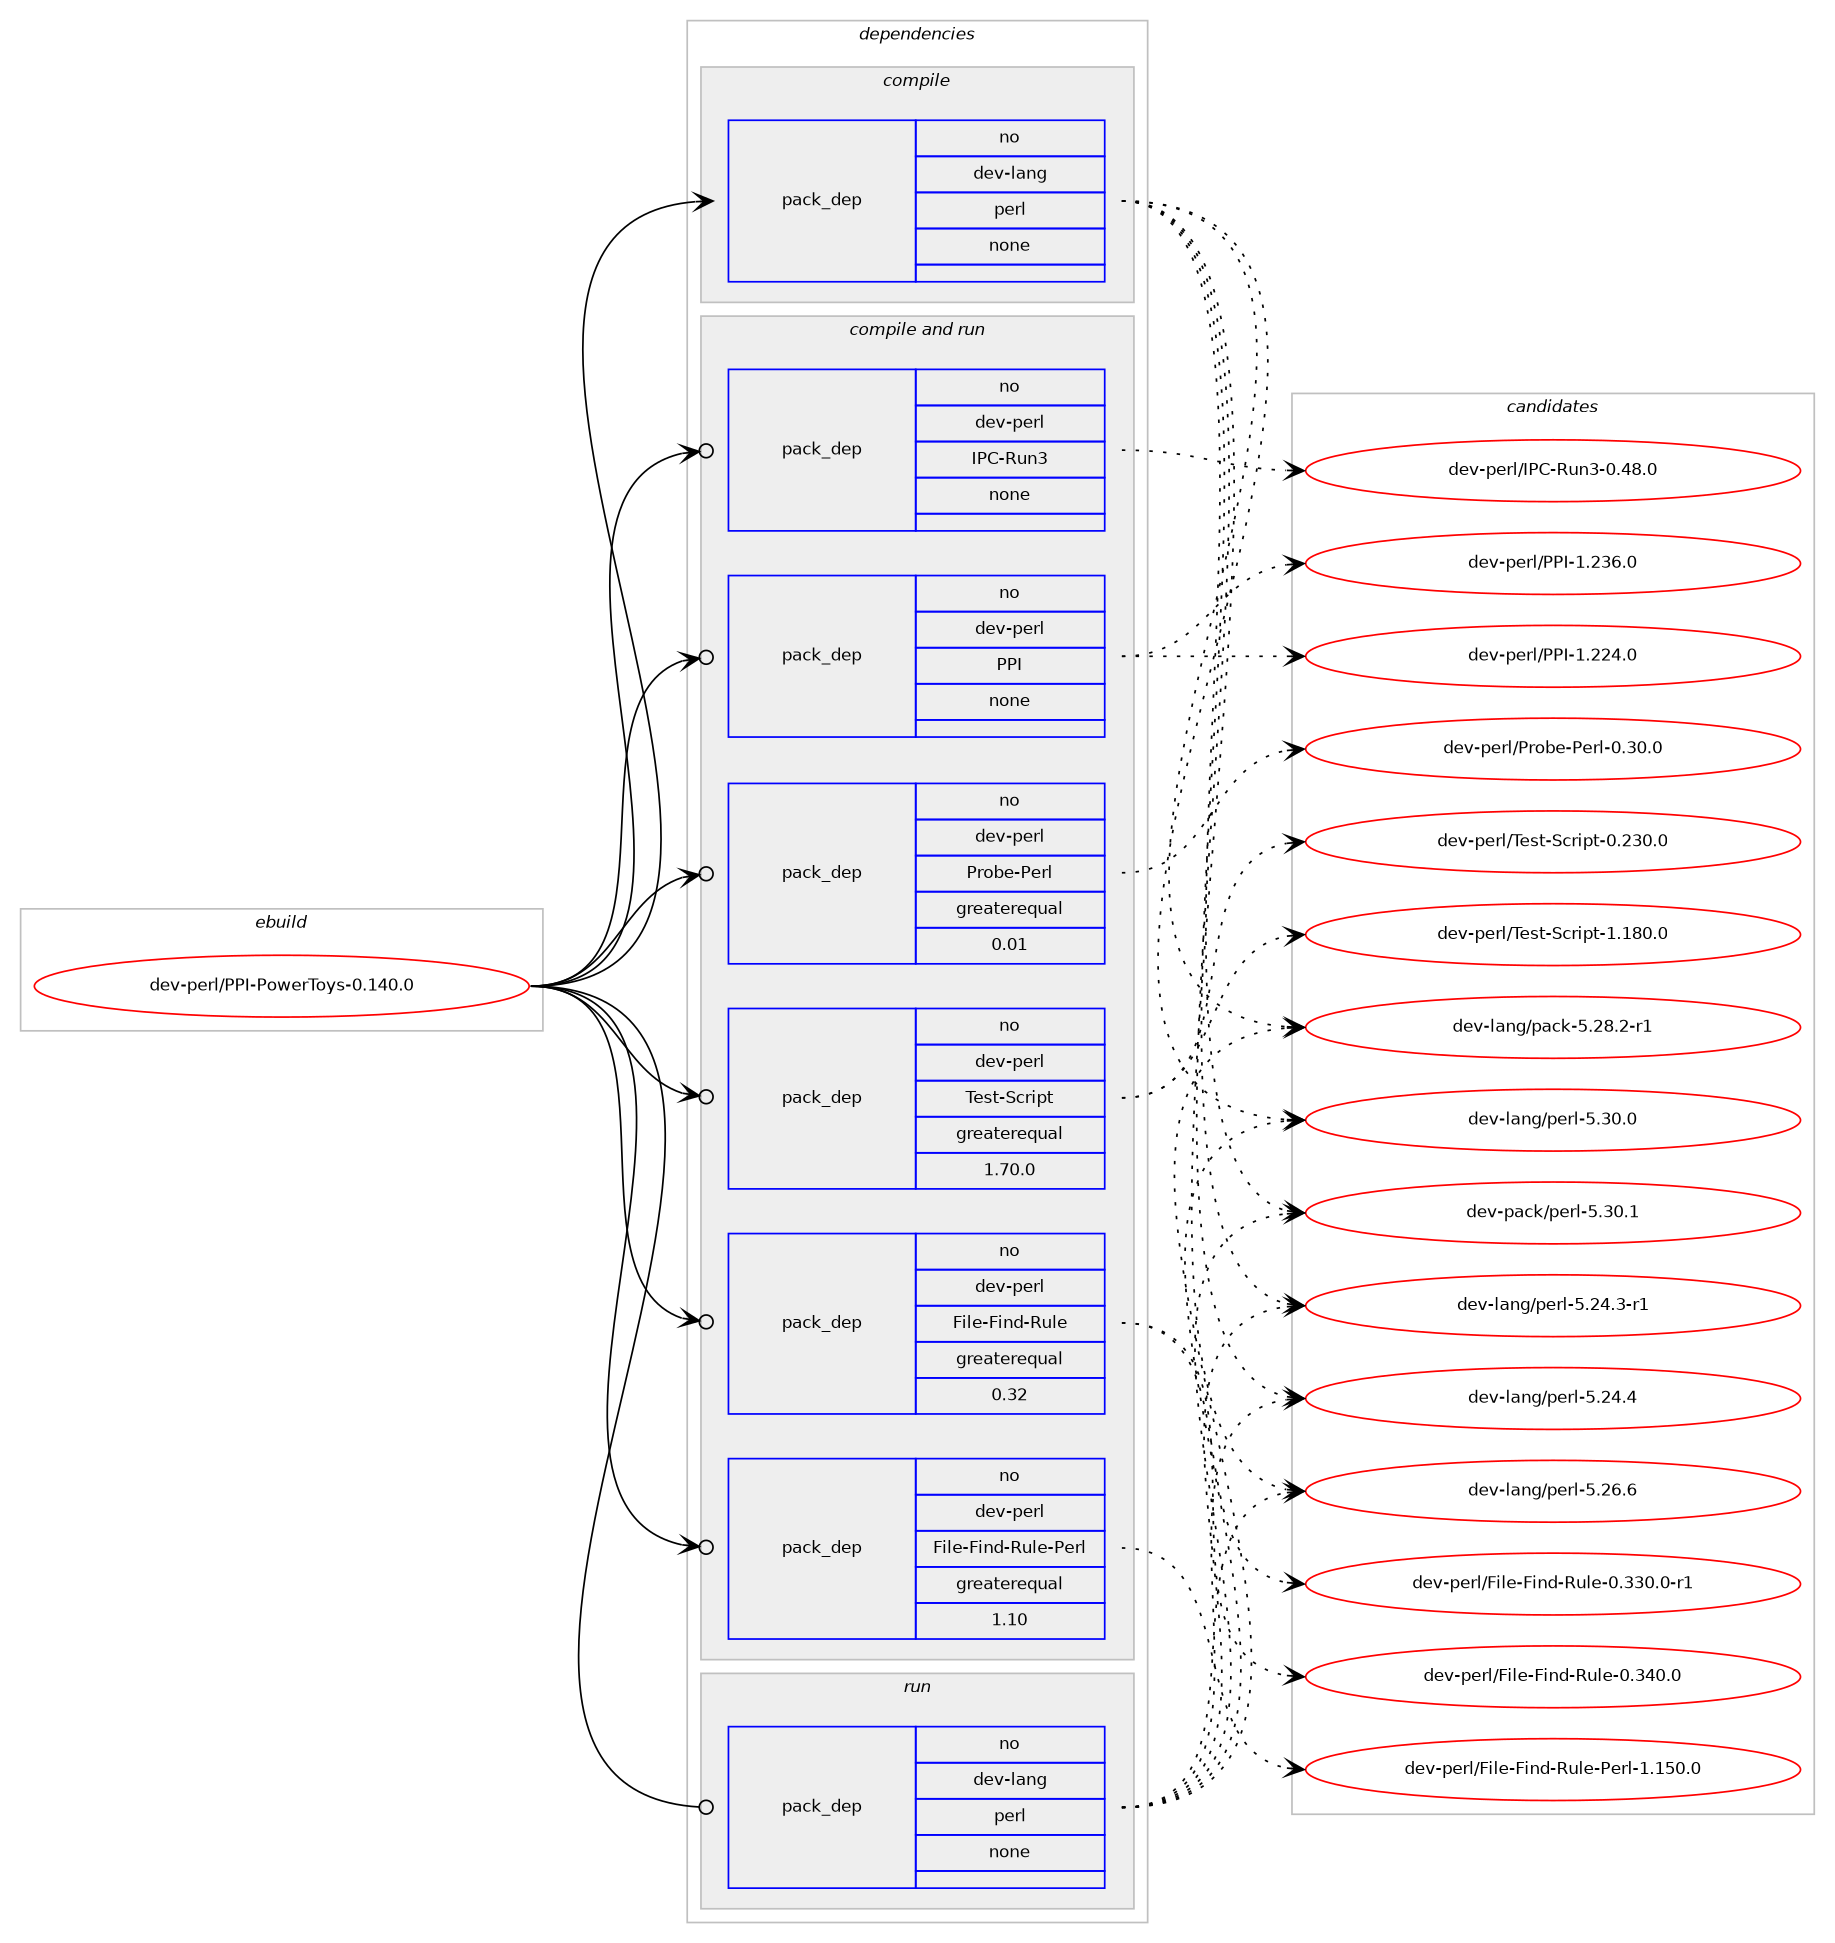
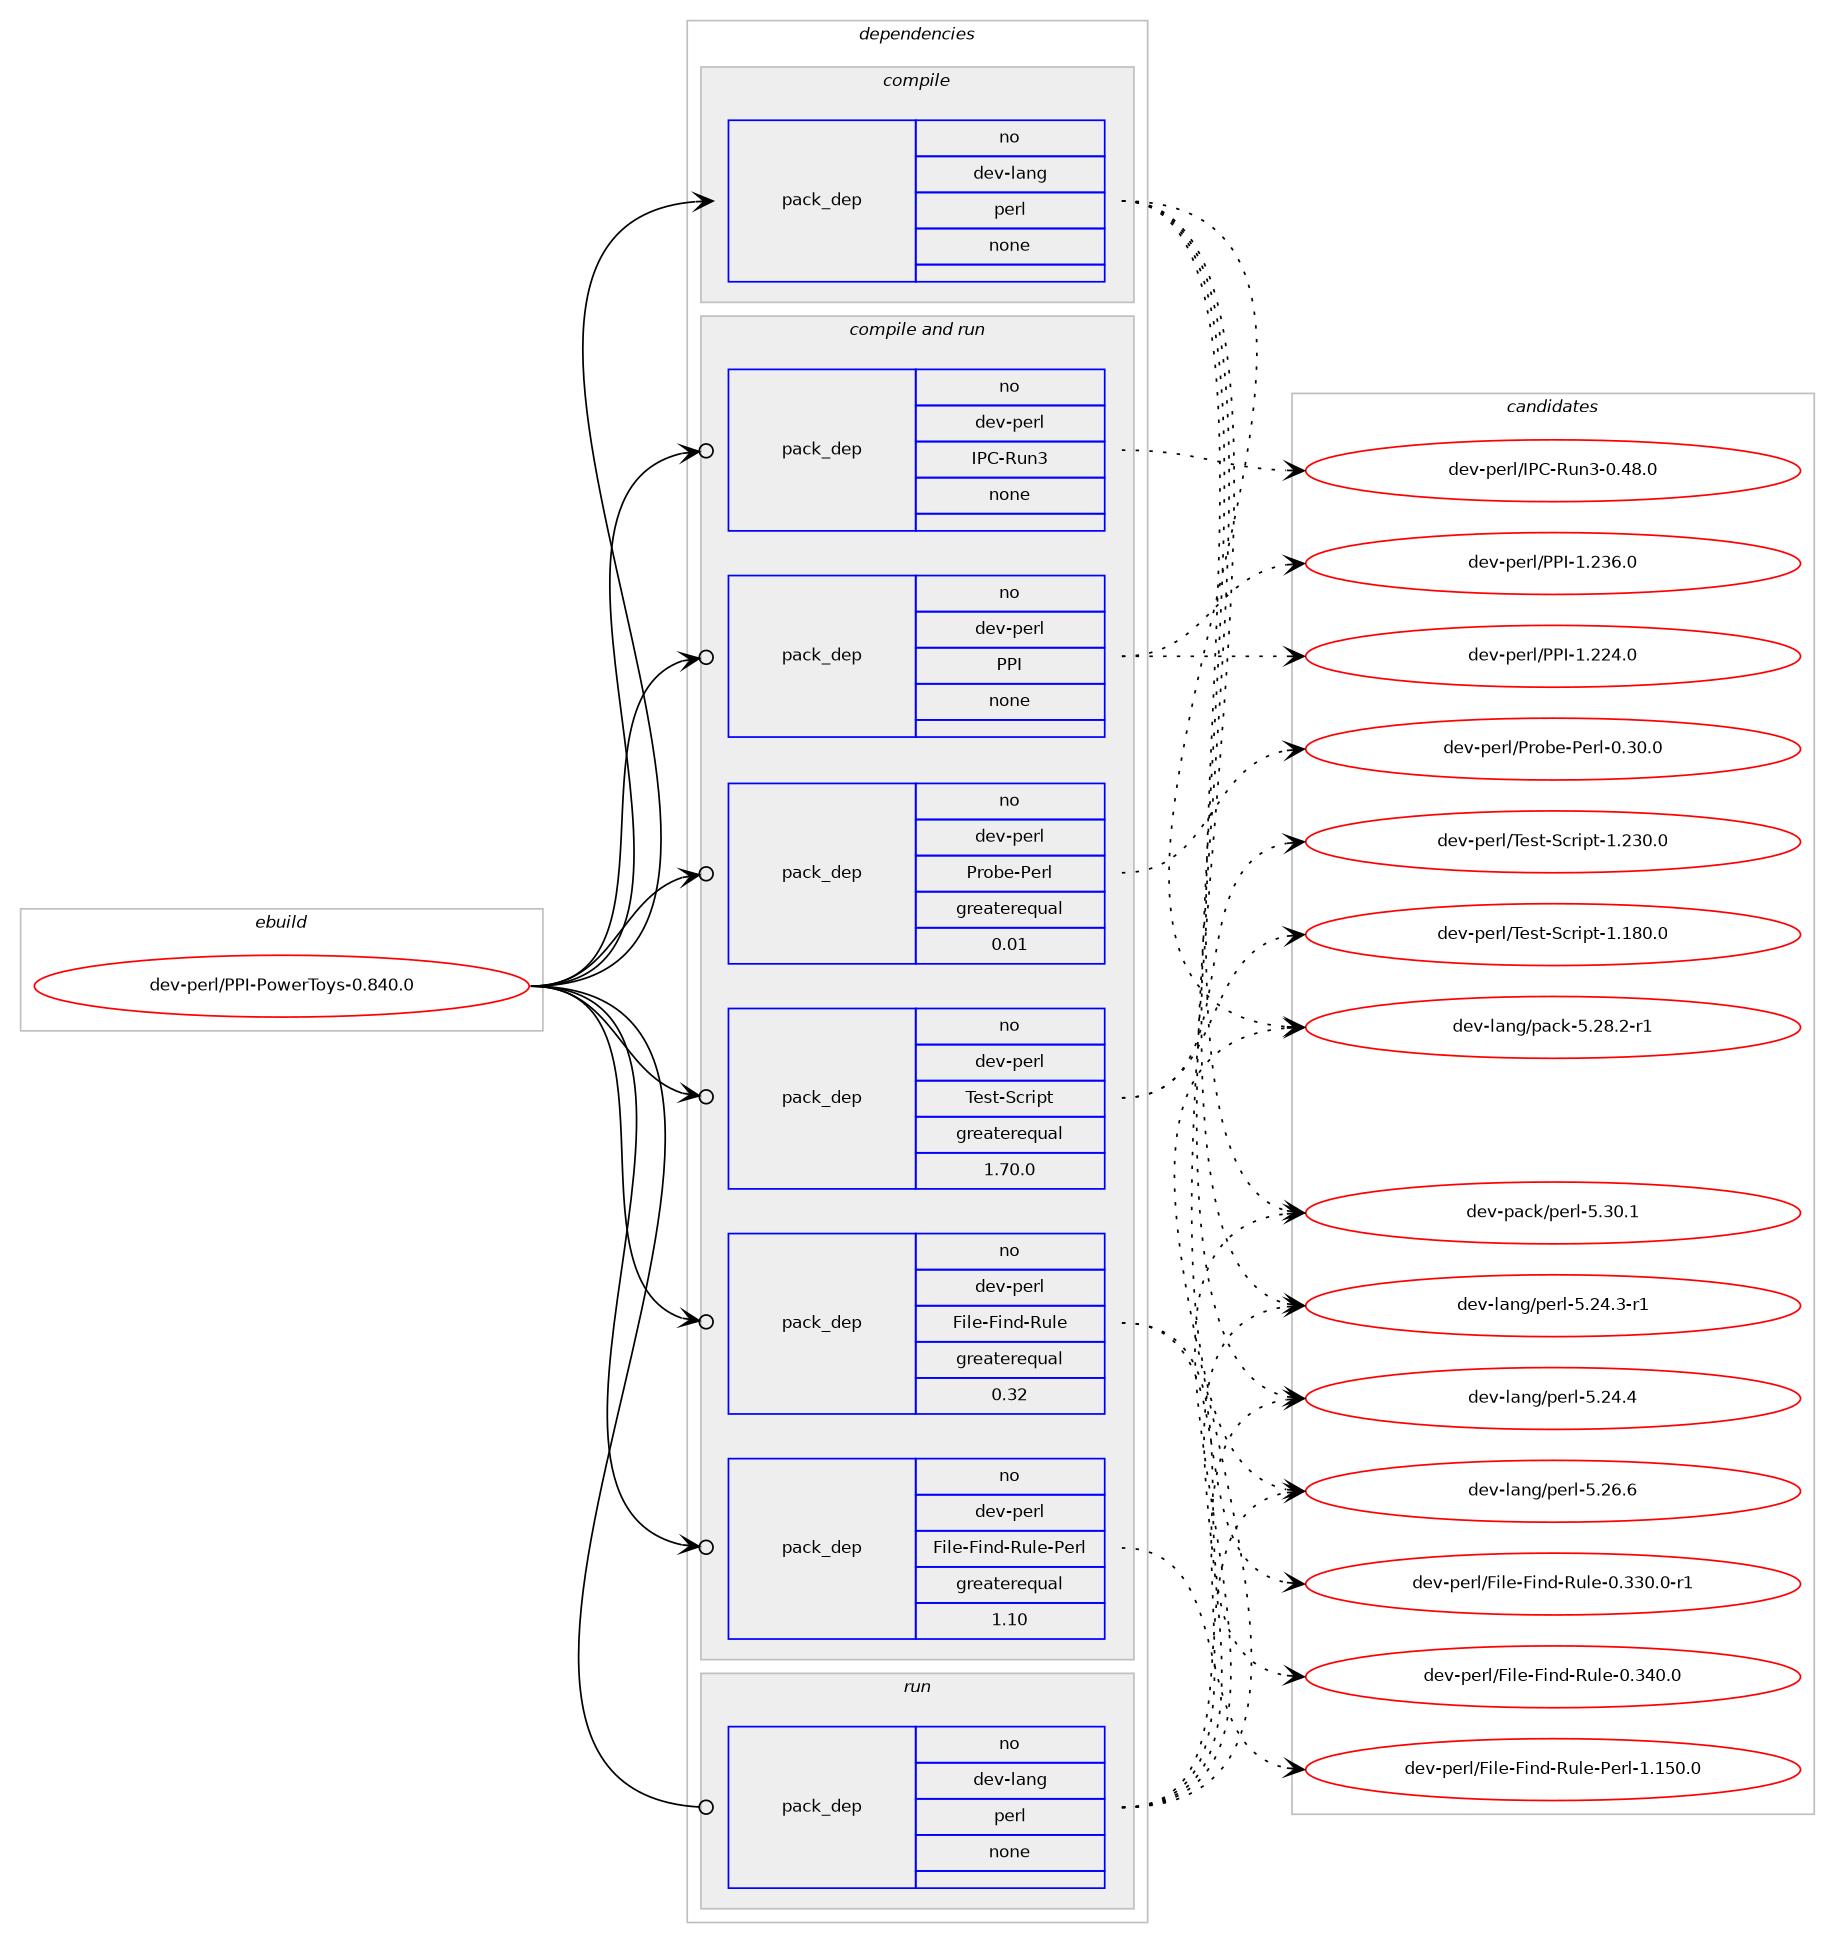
  digraph {
    compound=true
    concentrate=true
    fontname=Helvetica
    fontsize=10
    newrank=true
    rankdir=LR
    ranksep=1.5
    node [color=red fontname=Helvetica fontsize=10]
    edge [arrowhead=vee headport=w style=dotted tailport=e weight=100]
-   n1 [label="dev-perl/PPI-PowerToys-0.140.0" width=4]
+   n1 [label="dev-perl/PPI-PowerToys-0.840.0" width=4]
    n2 [color=blue label=<<TABLE BORDER="0" CELLBORDER="1" CELLSPACING="0" CELLPADDING="4" WIDTH="220"><TR><TD ROWSPAN="6" CELLPADDING="30">pack_dep</TD></TR><TR><TD WIDTH="110">no</TD></TR><TR><TD>dev-lang</TD></TR><TR><TD>perl</TD></TR><TR><TD>none</TD></TR><TR><TD></TD></TR></TABLE>> shape=none]
    n3 [color=blue label=<<TABLE BORDER="0" CELLBORDER="1" CELLSPACING="0" CELLPADDING="4" WIDTH="220"><TR><TD ROWSPAN="6" CELLPADDING="30">pack_dep</TD></TR><TR><TD WIDTH="110">no</TD></TR><TR><TD>dev-perl</TD></TR><TR><TD>File-Find-Rule</TD></TR><TR><TD>greaterequal</TD></TR><TR><TD>0.32</TD></TR></TABLE>> shape=none]
    n4 [color=blue label=<<TABLE BORDER="0" CELLBORDER="1" CELLSPACING="0" CELLPADDING="4" WIDTH="220"><TR><TD ROWSPAN="6" CELLPADDING="30">pack_dep</TD></TR><TR><TD WIDTH="110">no</TD></TR><TR><TD>dev-perl</TD></TR><TR><TD>File-Find-Rule-Perl</TD></TR><TR><TD>greaterequal</TD></TR><TR><TD>1.10</TD></TR></TABLE>> shape=none]
    n5 [color=blue label=<<TABLE BORDER="0" CELLBORDER="1" CELLSPACING="0" CELLPADDING="4" WIDTH="220"><TR><TD ROWSPAN="6" CELLPADDING="30">pack_dep</TD></TR><TR><TD WIDTH="110">no</TD></TR><TR><TD>dev-perl</TD></TR><TR><TD>IPC-Run3</TD></TR><TR><TD>none</TD></TR><TR><TD></TD></TR></TABLE>> shape=none]
    n6 [color=blue label=<<TABLE BORDER="0" CELLBORDER="1" CELLSPACING="0" CELLPADDING="4" WIDTH="220"><TR><TD ROWSPAN="6" CELLPADDING="30">pack_dep</TD></TR><TR><TD WIDTH="110">no</TD></TR><TR><TD>dev-perl</TD></TR><TR><TD>PPI</TD></TR><TR><TD>none</TD></TR><TR><TD></TD></TR></TABLE>> shape=none]
    n7 [color=blue label=<<TABLE BORDER="0" CELLBORDER="1" CELLSPACING="0" CELLPADDING="4" WIDTH="220"><TR><TD ROWSPAN="6" CELLPADDING="30">pack_dep</TD></TR><TR><TD WIDTH="110">no</TD></TR><TR><TD>dev-perl</TD></TR><TR><TD>Probe-Perl</TD></TR><TR><TD>greaterequal</TD></TR><TR><TD>0.01</TD></TR></TABLE>> shape=none]
    n8 [color=blue label=<<TABLE BORDER="0" CELLBORDER="1" CELLSPACING="0" CELLPADDING="4" WIDTH="220"><TR><TD ROWSPAN="6" CELLPADDING="30">pack_dep</TD></TR><TR><TD WIDTH="110">no</TD></TR><TR><TD>dev-perl</TD></TR><TR><TD>Test-Script</TD></TR><TR><TD>greaterequal</TD></TR><TR><TD>1.70.0</TD></TR></TABLE>> shape=none]
    n9 [color=blue label=<<TABLE BORDER="0" CELLBORDER="1" CELLSPACING="0" CELLPADDING="4" WIDTH="220"><TR><TD ROWSPAN="6" CELLPADDING="30">pack_dep</TD></TR><TR><TD WIDTH="110">no</TD></TR><TR><TD>dev-lang</TD></TR><TR><TD>perl</TD></TR><TR><TD>none</TD></TR><TR><TD></TD></TR></TABLE>> shape=none]
    n10 [label="dev-lang/perl-5.24.3-r1" width=4]
    n11 [label="dev-lang/perl-5.24.4" width=4]
    n12 [label="dev-lang/perl-5.26.6" width=4]
    n13 [label="dev-lang/pack-5.28.2-r1" width=4]
-   n14 [label="dev-lang/perl-5.30.0" width=4]
    n15 [label="dev-pack/perl-5.30.1" width=4]
    n16 [label="dev-perl/File-Find-Rule-0.330.0-r1" width=4]
    n17 [label="dev-perl/File-Find-Rule-0.340.0" width=4]
    n18 [label="dev-perl/File-Find-Rule-Perl-1.150.0" width=4]
    n19 [label="dev-perl/IPC-Run3-0.48.0" width=4]
    n20 [label="dev-perl/PPI-1.224.0" width=4]
    n21 [label="dev-perl/PPI-1.236.0" width=4]
    n22 [label="dev-perl/Probe-Perl-0.30.0" width=4]
    n23 [label="dev-perl/Test-Script-1.180.0" width=4]
-   n24 [label="dev-perl/Test-Script-0.230.0" width=4]
+   n24 [label="dev-perl/Test-Script-1.230.0" width=4]
    subgraph cluster_1 {
      color=gray
      label=<<i>ebuild</i>>
      rank=same
      n1
    }
    subgraph cluster_2 {
      color=gray
      label=<<i>dependencies</i>>
      subgraph cluster_3 {
        color=gray
        fillcolor="#eeeeee"
        label=<<i>compile</i>>
        style=filled
        subgraph sub_4 {
          color=gray
          fillcolor="#eeeeee"
          label=<<i>compile</i>>
          style=filled
          n2
        }
      }
      subgraph cluster_5 {
        color=gray
        fillcolor="#eeeeee"
        label=<<i>compile and run</i>>
        style=filled
        subgraph sub_6 {
          color=gray
          fillcolor="#eeeeee"
          label=<<i>compile and run</i>>
          style=filled
          n3
        }
        subgraph sub_7 {
          color=gray
          fillcolor="#eeeeee"
          label=<<i>compile and run</i>>
          style=filled
          n4
        }
        subgraph sub_8 {
          color=gray
          fillcolor="#eeeeee"
          label=<<i>compile and run</i>>
          style=filled
          n5
        }
        subgraph sub_9 {
          color=gray
          fillcolor="#eeeeee"
          label=<<i>compile and run</i>>
          style=filled
          n6
        }
        subgraph sub_10 {
          color=gray
          fillcolor="#eeeeee"
          label=<<i>compile and run</i>>
          style=filled
          n7
        }
        subgraph sub_11 {
          color=gray
          fillcolor="#eeeeee"
          label=<<i>compile and run</i>>
          style=filled
          n8
        }
      }
      subgraph cluster_12 {
        color=gray
        fillcolor="#eeeeee"
        label=<<i>run</i>>
        style=filled
        subgraph sub_13 {
          color=gray
          fillcolor="#eeeeee"
          label=<<i>run</i>>
          style=filled
          n9
        }
      }
    }
    subgraph cluster_14 {
      color=gray
      label=<<i>candidates</i>>
      rank=same
      subgraph sub_15 {
        color=black
        label=<<i>candidates</i>>
        nodesep=1
        rank=same
        n10
        n11
        n12
        n13
-       n14
        n15
      }
      subgraph sub_16 {
        color=black
        label=<<i>candidates</i>>
        nodesep=1
        rank=same
        n16
        n17
      }
      subgraph sub_17 {
        color=black
        label=<<i>candidates</i>>
        nodesep=1
        rank=same
        n18
      }
      subgraph sub_18 {
        color=black
        label=<<i>candidates</i>>
        nodesep=1
        rank=same
        n19
      }
      subgraph sub_19 {
        color=black
        label=<<i>candidates</i>>
        nodesep=1
        rank=same
        n20
        n21
      }
      subgraph sub_20 {
        color=black
        label=<<i>candidates</i>>
        nodesep=1
        rank=same
        n22
      }
      subgraph sub_21 {
        color=black
        label=<<i>candidates</i>>
        nodesep=1
        rank=same
        n23
        n24
      }
      subgraph sub_22 {
        color=black
        label=<<i>candidates</i>>
        nodesep=1
        rank=same
        n10
        n11
        n12
        n13
-       n14
        n15
      }
    }
    n1 -> n2 [style=solid weight=20]
    n1 -> n3 [arrowhead=odotvee style=solid weight=20]
    n1 -> n4 [arrowhead=odotvee style=solid weight=20]
    n1 -> n5 [arrowhead=odotvee style=solid weight=20]
    n1 -> n6 [arrowhead=odotvee style=solid weight=20]
    n1 -> n7 [arrowhead=odotvee style=solid weight=20]
    n1 -> n8 [arrowhead=odotvee style=solid weight=20]
    n1 -> n9 [arrowhead=odot style=solid weight=20]
    n2 -> n10
    n2 -> n11
    n2 -> n12
    n2 -> n13
-   n2 -> n14
    n2 -> n15
    n3 -> n16
    n3 -> n17
    n4 -> n18
    n5 -> n19
    n6 -> n20
    n6 -> n21
    n7 -> n22
    n8 -> n23
    n8 -> n24
    n9 -> n10
    n9 -> n11
    n9 -> n12
    n9 -> n13
-   n9 -> n14
    n9 -> n15
  }
